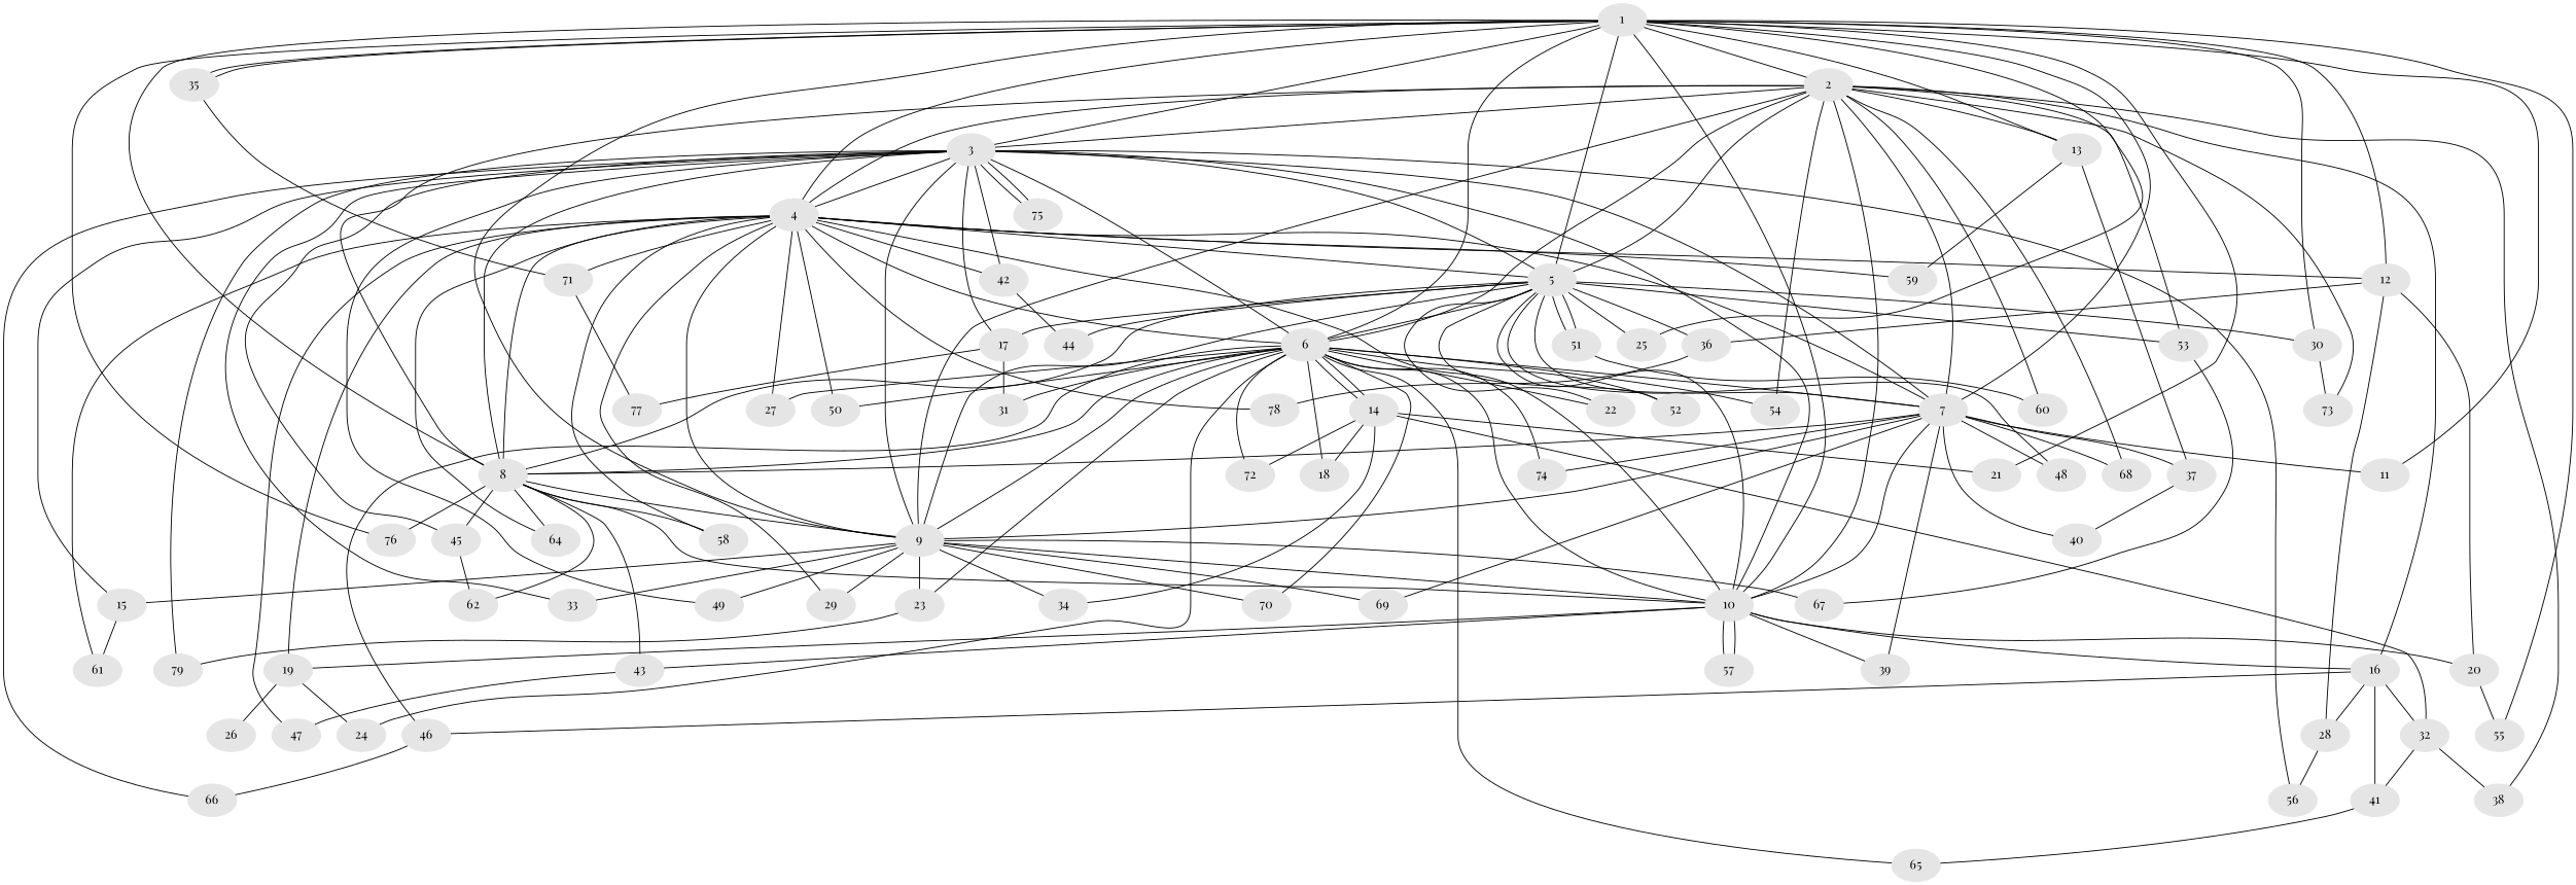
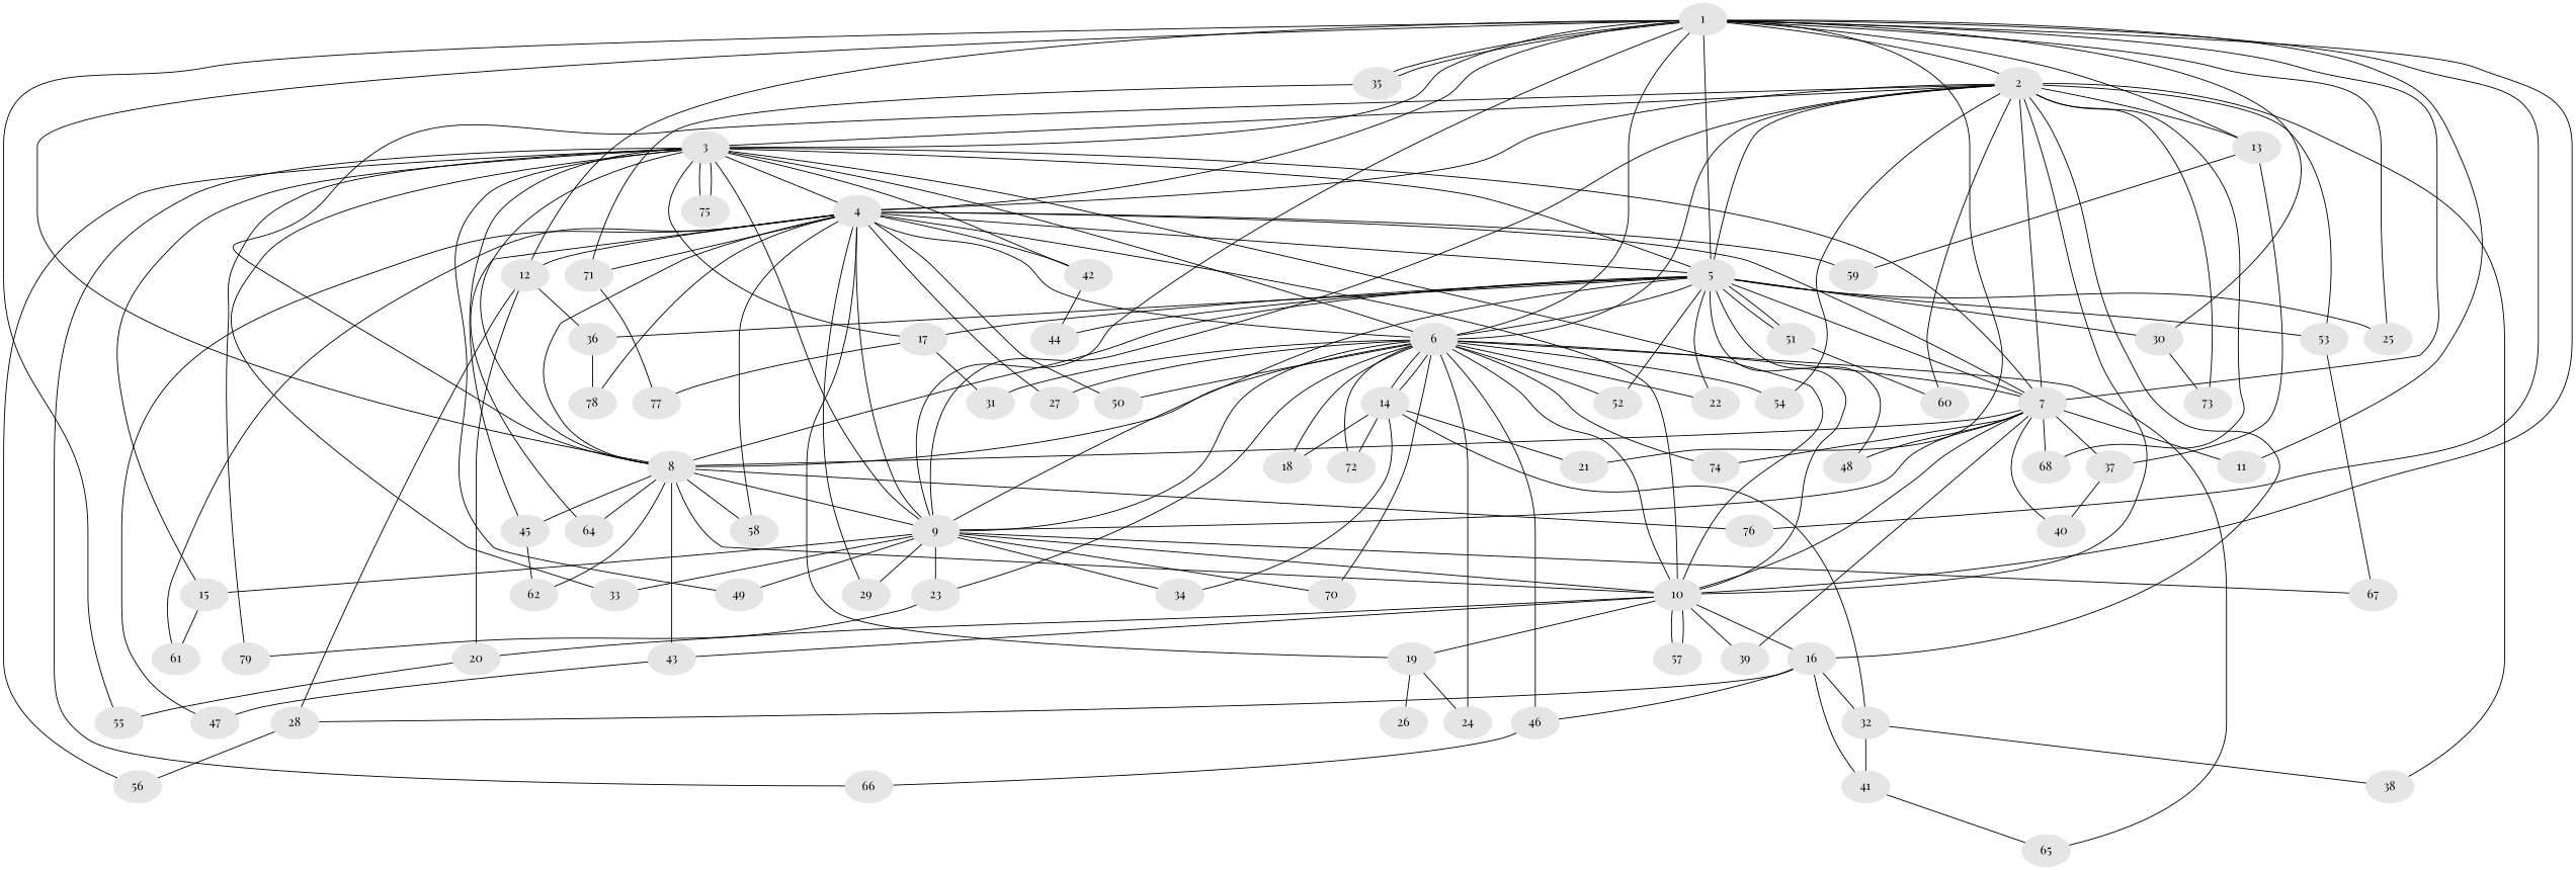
  graph {
    fontname="Playfair Display"
    node [color=gray90 fontname="Playfair Display" style=filled]
    edge [fontname="Playfair Display"]
    1
    2
    3
    4
    5
    6
    7
    8
    9
    10
    11
    12
    13
    21
    25
    30
    35
    55
    76
    16
    38
    53
    54
    60
    68
    73
    15
    17
    33
    42
    45
    49
    56
    66
    75
    79
    19
    27
    29
    47
    50
    58
    59
    61
    64
    71
    78
    22
    36
    44
    48
    51
    52
    14
    18
    23
    24
    31
    46
    65
    70
    72
    74
    37
    39
    40
-   69
    43
    62
    34
    67
    20
    57
    28
    32
    41
    77
    26
    1 -- 2
    1 -- 3
    1 -- 4
    1 -- 5
    1 -- 6
    1 -- 7
    1 -- 8
    1 -- 9
    1 -- 10
    1 -- 11
    1 -- 12
    1 -- 13
    1 -- 21
    1 -- 25
    1 -- 30
    1 -- 35
    1 -- 35
    1 -- 55
    1 -- 76
    2 -- 3
    2 -- 4
    2 -- 5
    2 -- 6
    2 -- 7
    2 -- 8
    2 -- 9
    2 -- 10
    2 -- 13
    2 -- 16
    2 -- 38
    2 -- 53
    2 -- 54
    2 -- 60
    2 -- 68
    2 -- 73
    3 -- 4
    3 -- 5
    3 -- 6
    3 -- 7
    3 -- 8
    3 -- 9
    3 -- 10
    3 -- 15
    3 -- 17
    3 -- 33
    3 -- 42
    3 -- 45
    3 -- 49
    3 -- 56
    3 -- 66
    3 -- 75
    3 -- 75
    3 -- 79
    4 -- 5
    4 -- 6
    4 -- 7
    4 -- 8
    4 -- 9
    4 -- 10
    4 -- 12
    4 -- 42
    4 -- 19
    4 -- 27
    4 -- 29
    4 -- 47
    4 -- 50
    4 -- 58
    4 -- 59
    4 -- 61
    4 -- 64
    4 -- 71
    4 -- 78
    5 -- 6
    5 -- 7
    5 -- 8
    5 -- 9
    5 -- 10
    5 -- 25
    5 -- 30
    5 -- 53
    5 -- 17
    5 -- 22
    5 -- 36
    5 -- 44
    5 -- 48
    5 -- 51
    5 -- 51
    5 -- 52
    6 -- 7
    6 -- 8
    6 -- 9
    6 -- 10
    6 -- 54
    6 -- 27
    6 -- 50
    6 -- 22
    6 -- 52
    6 -- 14
    6 -- 14
    6 -- 18
    6 -- 23
    6 -- 24
    6 -- 31
    6 -- 46
    6 -- 65
    6 -- 70
    6 -- 72
    6 -- 74
    7 -- 8
    7 -- 9
    7 -- 10
    7 -- 11
    7 -- 68
    7 -- 48
    7 -- 74
    7 -- 37
    7 -- 39
    7 -- 40
-   7 -- 69
    8 -- 9
    8 -- 10
    8 -- 76
    8 -- 45
    8 -- 58
    8 -- 64
    8 -- 43
    8 -- 62
    9 -- 10
    9 -- 15
    9 -- 33
    9 -- 49
    9 -- 29
    9 -- 23
    9 -- 70
-   9 -- 69
    9 -- 34
    9 -- 67
    10 -- 16
    10 -- 19
    10 -- 39
    10 -- 43
    10 -- 20
    10 -- 57
    10 -- 57
    12 -- 36
    12 -- 20
    12 -- 28
    13 -- 59
    13 -- 37
    30 -- 73
    35 -- 71
    16 -- 46
    16 -- 28
    16 -- 32
    16 -- 41
    53 -- 67
    15 -- 61
    17 -- 31
    17 -- 77
    42 -- 44
    45 -- 62
    19 -- 24
    19 -- 26
    71 -- 77
    36 -- 78
    51 -- 60
    14 -- 21
    14 -- 18
    14 -- 72
    14 -- 34
    14 -- 32
    23 -- 79
    46 -- 66
    37 -- 40
    43 -- 47
    20 -- 55
    28 -- 56
    32 -- 38
    32 -- 41
    41 -- 65
  }
